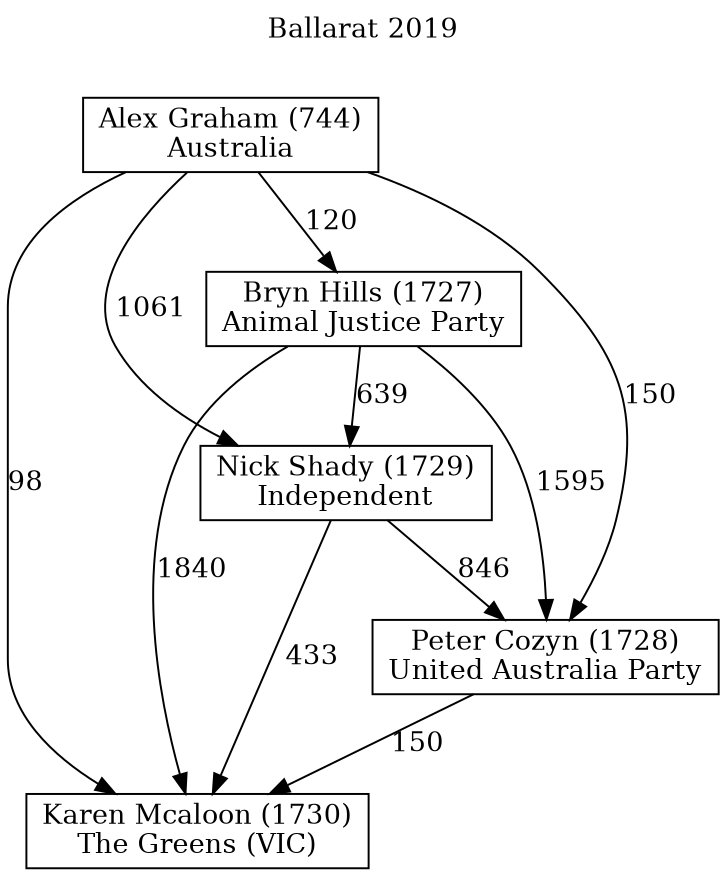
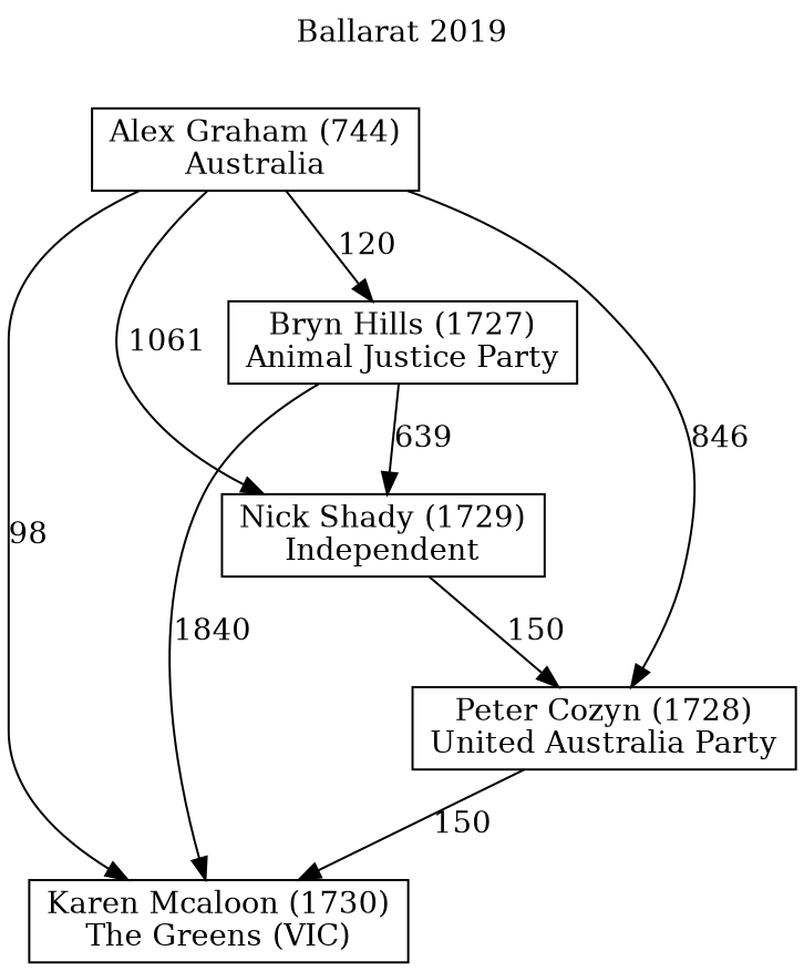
  digraph {
    label="Ballarat 2019"
    labelloc=t
    mclimit=10
    node [shape=box]
    n1 [label="Alex Graham (744)\nAustralia"]
    n2 [label="Bryn Hills (1727)\nAnimal Justice Party"]
    n3 [label="Karen Mcaloon (1730)\nThe Greens (VIC)"]
    n4 [label="Nick Shady (1729)\nIndependent"]
    n5 [label="Peter Cozyn (1728)\nUnited Australia Party"]
    n1 -> n2 [label=120]
    n1 -> n3 [label=98]
    n1 -> n4 [label=1061]
-   n1 -> n5 [label=150]
+   n1 -> n5 [label=846]
    n2 -> n3 [label=1840]
    n2 -> n4 [label=639]
-   n2 -> n5 [label=1595]
-   n4 -> n3 [label=433]
-   n4 -> n5 [label=846]
+   n4 -> n5 [label=150]
    n5 -> n3 [label=150]
  }
